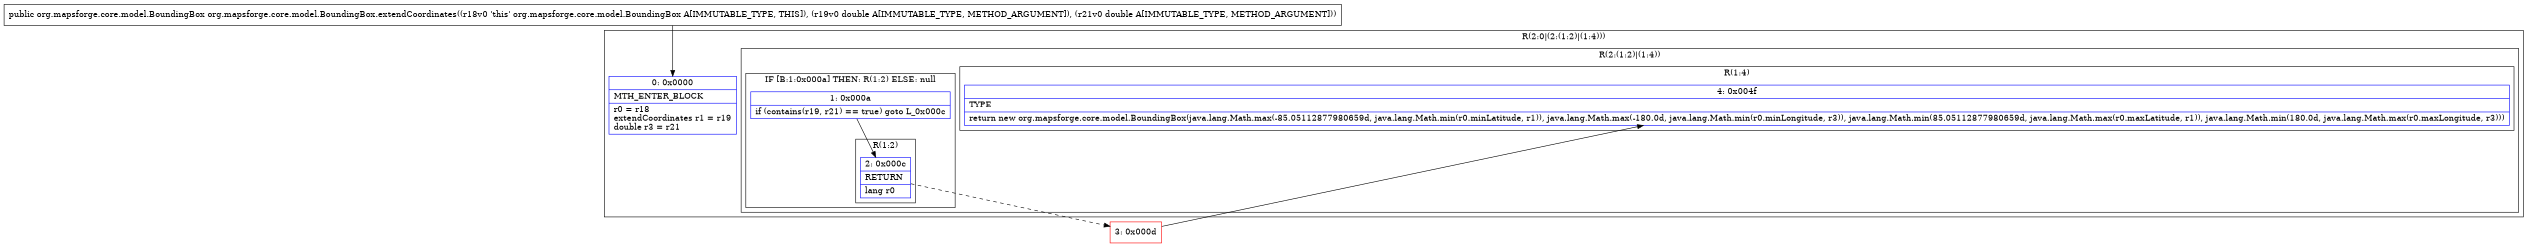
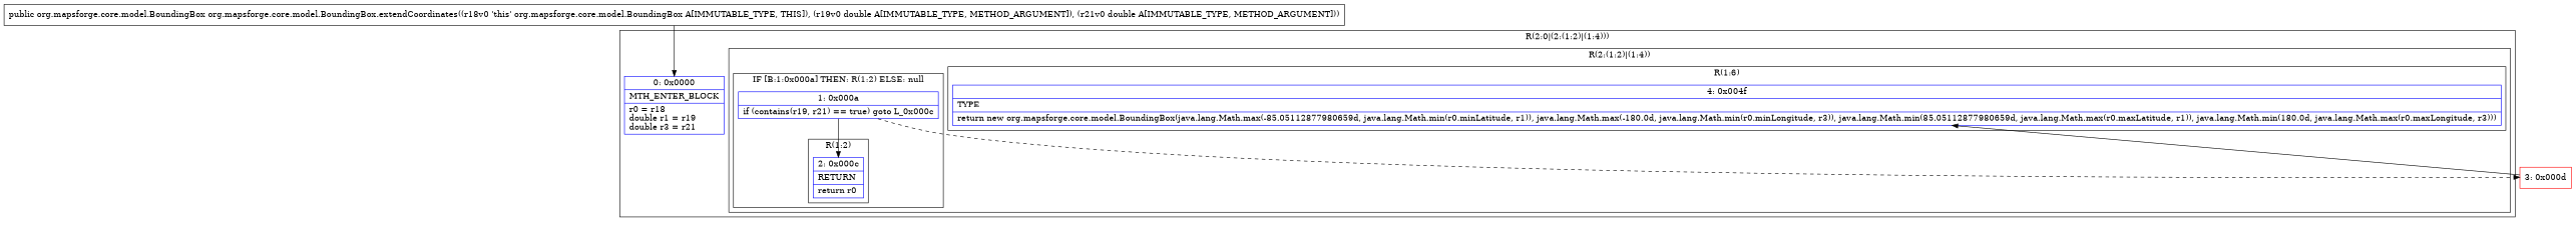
  digraph {
    node [color=blue shape=record]
-   n1 [label="{2\:\ 0x000c|RETURN\l|lang r0\l}"]
+   n1 [label="{2\:\ 0x000c|RETURN\l|return r0\l}"]
    n2 [label="{1\:\ 0x000a|if (contains(r19, r21) == true) goto L_0x000c\l}"]
    n3 [label="{4\:\ 0x004f|TYPE\l|return new org.mapsforge.core.model.BoundingBox(java.lang.Math.max(\-85.05112877980659d, java.lang.Math.min(r0.minLatitude, r1)), java.lang.Math.max(\-180.0d, java.lang.Math.min(r0.minLongitude, r3)), java.lang.Math.min(85.05112877980659d, java.lang.Math.max(r0.maxLatitude, r1)), java.lang.Math.min(180.0d, java.lang.Math.max(r0.maxLongitude, r3)))\l}"]
-   n4 [label="{0\:\ 0x0000|MTH_ENTER_BLOCK\l|r0 = r18\lextendCoordinates r1 = r19\ldouble r3 = r21\l}"]
+   n4 [label="{0\:\ 0x0000|MTH_ENTER_BLOCK\l|r0 = r18\ldouble r1 = r19\ldouble r3 = r21\l}"]
    n5 [color=red label="{3\:\ 0x000d}"]
    n6 [label="{public org.mapsforge.core.model.BoundingBox org.mapsforge.core.model.BoundingBox.extendCoordinates((r18v0 'this' org.mapsforge.core.model.BoundingBox A[IMMUTABLE_TYPE, THIS]), (r19v0 double A[IMMUTABLE_TYPE, METHOD_ARGUMENT]), (r21v0 double A[IMMUTABLE_TYPE, METHOD_ARGUMENT])) }" color=""]
    subgraph cluster_1 {
      label="R(2:0|(2:(1:2)|(1:4)))"
      n4
      subgraph cluster_2 {
        label="R(2:(1:2)|(1:4))"
        subgraph cluster_3 {
          label="IF [B:1:0x000a] THEN: R(1:2) ELSE: null"
          n2
          subgraph cluster_4 {
            label="R(1:2)"
            n1
          }
        }
        subgraph cluster_5 {
-         label="R(1:4)"
+         label="R(1:6)"
          n3
        }
      }
    }
    n2 -> n1
-   n1 -> n5 [style=dashed]
+   n2 -> n5 [style=dashed]
    n5 -> n3
    n6 -> n4
  }
